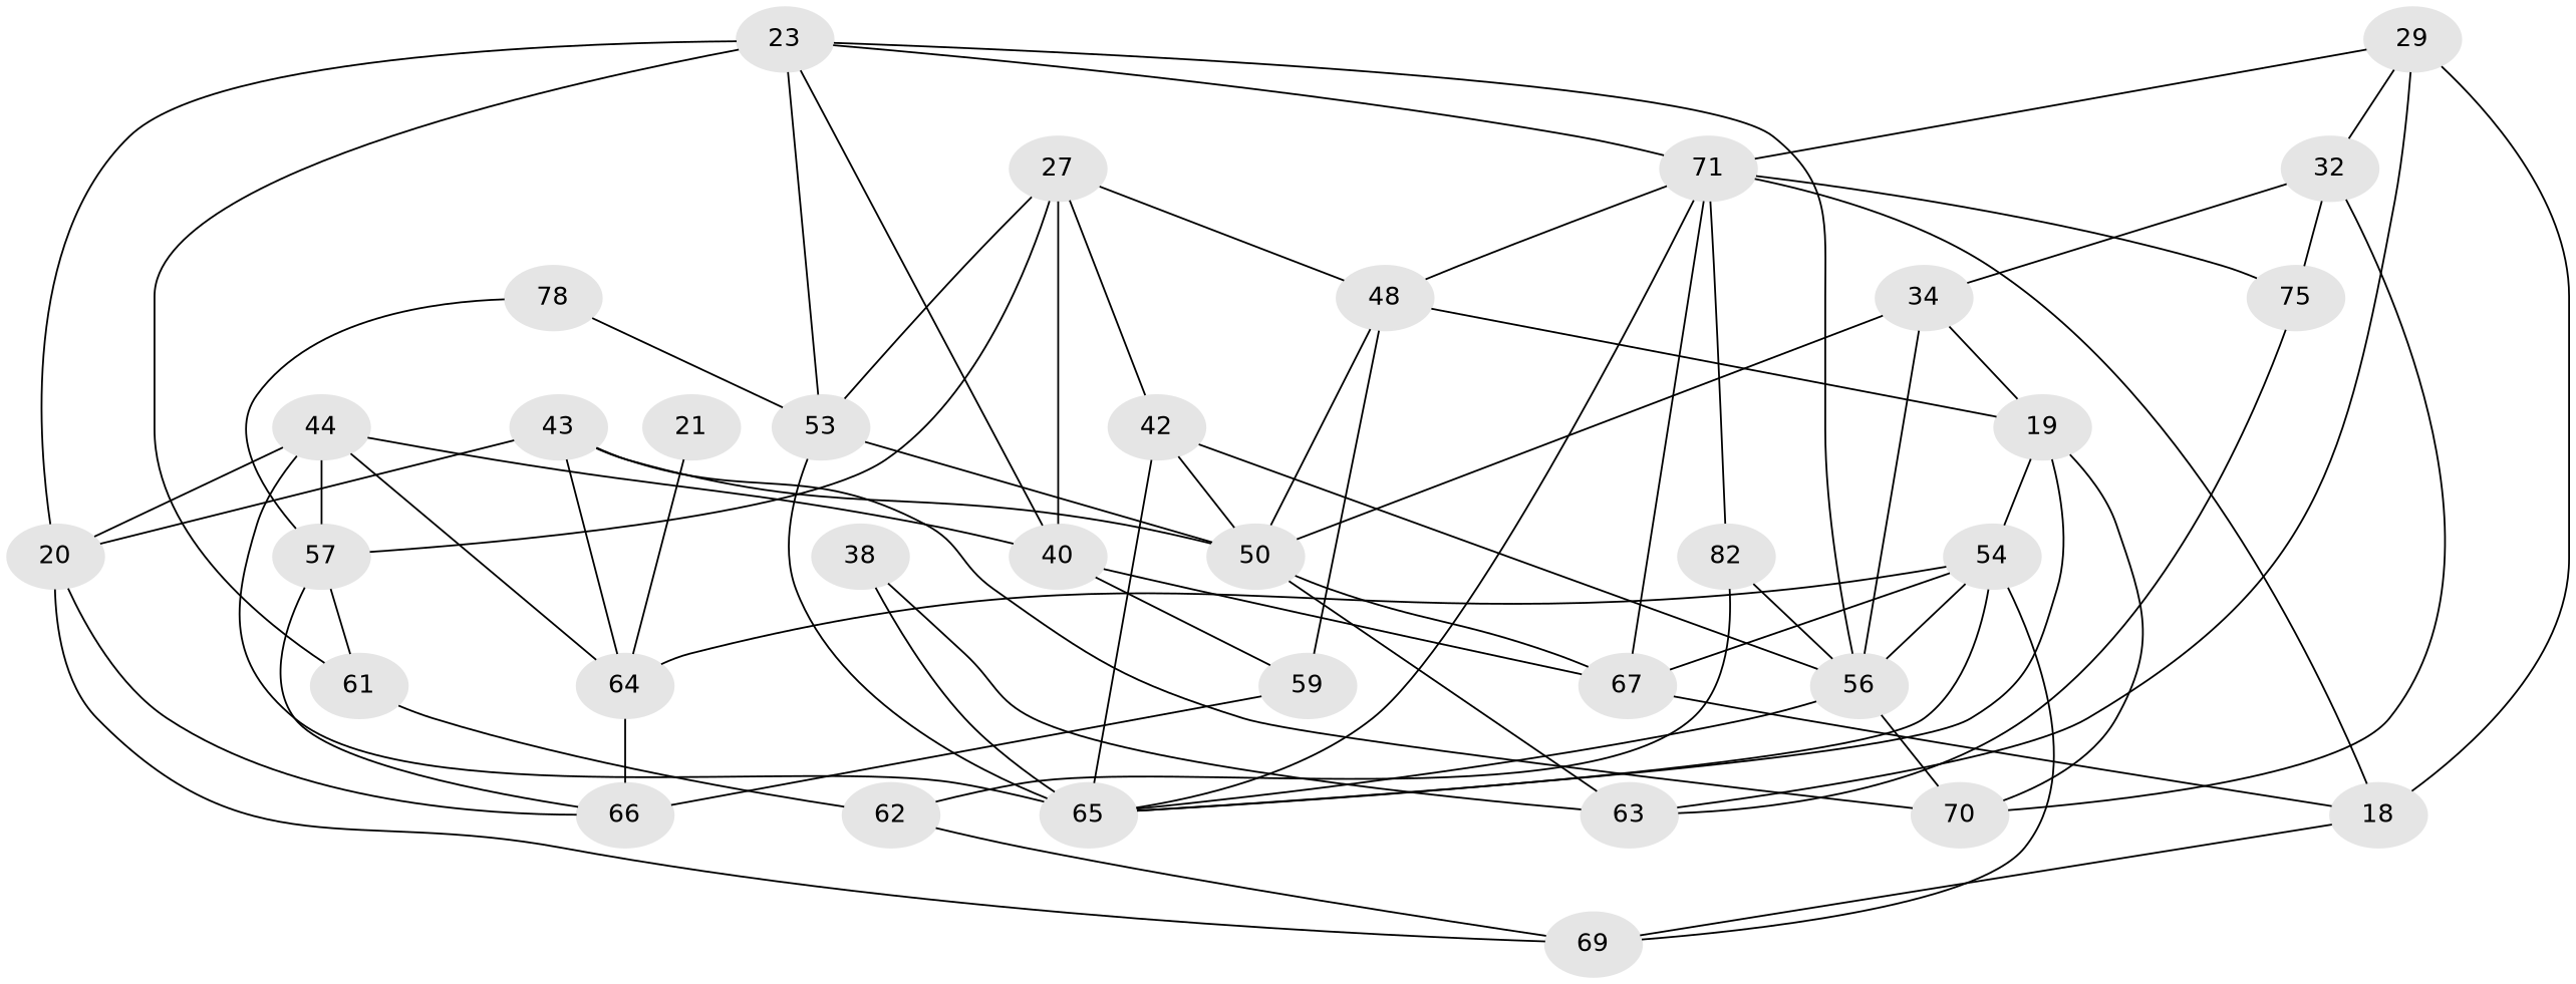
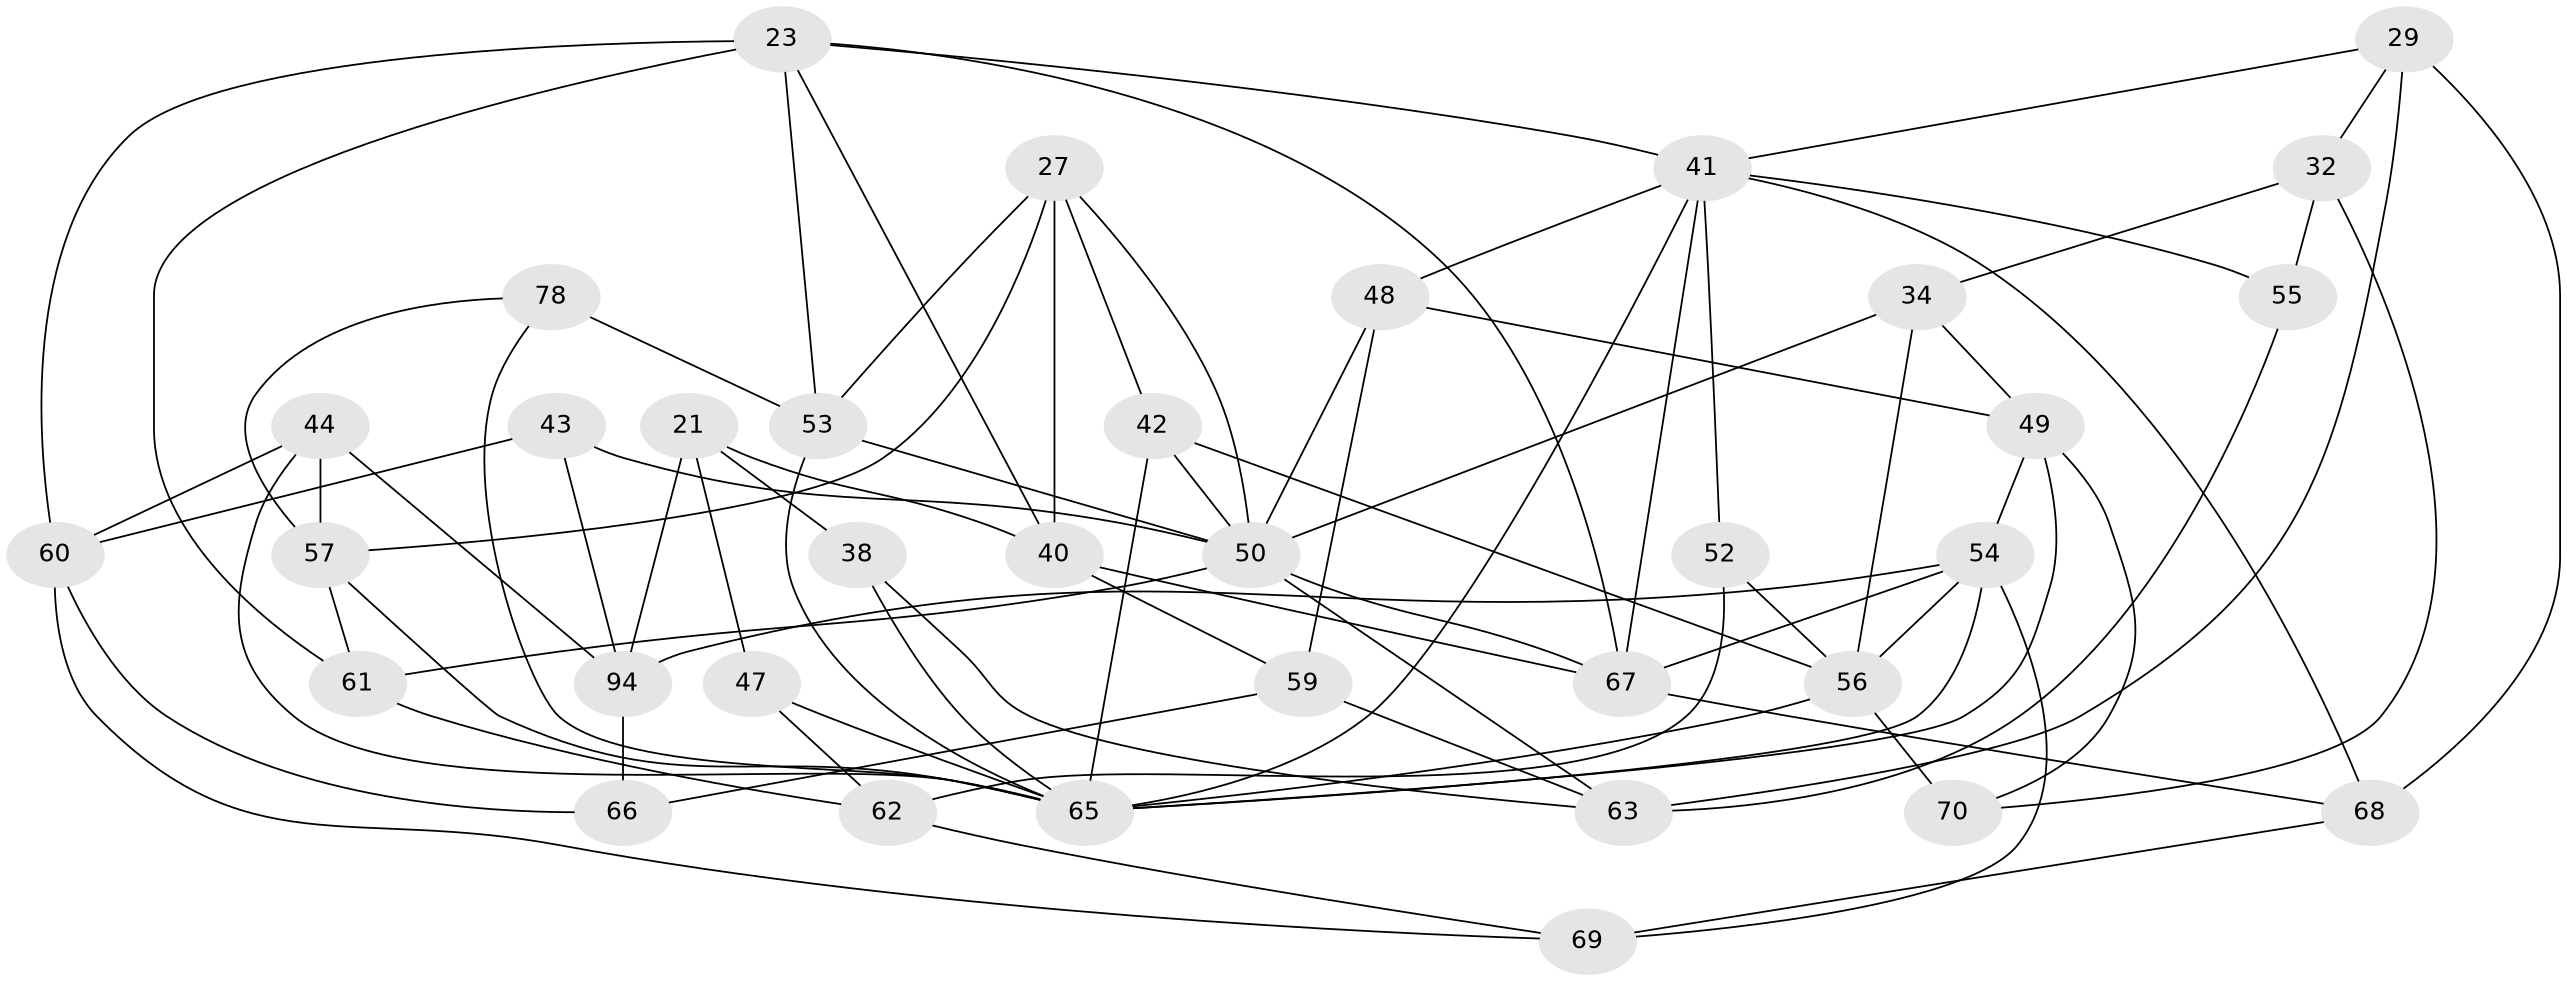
  graph {
    fontname="DejaVu Sans"
    node [color=gray90 fontname="DejaVu Sans" style=filled]
    edge [fontname="DejaVu Sans"]
    38 [super="+30"]
    65 [super="+24+58"]
    63 [super="+9"]
    21
    40 [super="+7"]
-   64 [super="+4"]
+   47
+   64 [super="+4" label=94]
    59
    67 [super="+20"]
    62 [super="+26"]
    66
    23 [super="+17"]
    n13 [label=53 super="+18"]
-   41 [super="+14+22" label=71]
+   41 [super="+14+22"]
    56 [super="+6+11"]
-   60 [super="+53" label=20]
+   60 [super="+53"]
    61
    50 [super="+1+19+15"]
    48 [super="+39"]
-   68 [label=18]
-   55 [label=75]
-   52 [super="+45" label=82]
+   68
+   55
+   52 [super="+45"]
    70
    69
    27 [super="+10"]
    42 [super="+35"]
    57 [super="+12"]
-   49 [super="+46" label=19]
+   49 [super="+46"]
    n29 [label=78]
    29
    32
    34 [super="+31"]
    54 [super="+51"]
    43
    44 [super="+16"]
    38 -- 65 [weight=4]
    38 -- 63
-   44 -- 40
+   21 -- 38
+   21 -- 40
+   21 -- 47
    21 -- 64
    40 -- 59
    40 -- 67
+   47 -- 65
+   47 -- 62 [weight=2]
    64 -- 66 [weight=2]
+   59 -- 63
    59 -- 66
    67 -- 68
    62 -- 69
    23 -- 40
    23 -- n13
    23 -- 41
-   23 -- 56
+   23 -- 67
    23 -- 60 [weight=3]
    23 -- 61
    n13 -- 65
    n13 -- 50
    41 -- 65
    41 -- 67
    41 -- 48
    41 -- 68
    41 -- 55
    41 -- 52
    56 -- 65
    56 -- 70
    60 -- 66
    60 -- 69
    61 -- 62
    50 -- 63
    50 -- 67
+   50 -- 61
    48 -- 59
    48 -- 50
    48 -- 49 [weight=2]
    68 -- 69
    55 -- 63 [weight=2]
    52 -- 62 [weight=2]
    52 -- 56
    27 -- 40 [weight=2]
    27 -- n13
-   27 -- 48
+   27 -- 50
    27 -- 42
    27 -- 57
    42 -- 65 [weight=2]
    42 -- 56
    42 -- 50 [weight=2]
-   57 -- 66
+   57 -- 65
    57 -- 61
    49 -- 65 [weight=3]
    49 -- 70
    49 -- 54
+   n29 -- 65
    n29 -- n13 [weight=2]
    n29 -- 57
    29 -- 63
    29 -- 41
    29 -- 68
    29 -- 32
    32 -- 55
    32 -- 70
    32 -- 34
    34 -- 56 [weight=2]
    34 -- 50 [weight=2]
    34 -- 49
    54 -- 65 [weight=2]
    54 -- 64
    54 -- 67 [weight=2]
    54 -- 56
    54 -- 69
    43 -- 64
    43 -- 60
    43 -- 50
-   43 -- 70
    44 -- 65
    44 -- 64
    44 -- 60 [weight=2]
    44 -- 57 [weight=2]
  }
